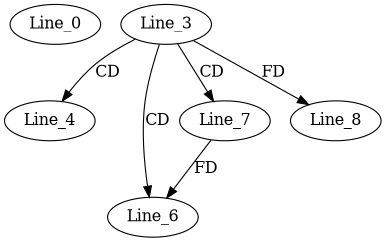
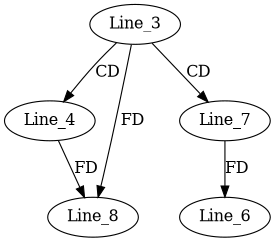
  digraph {
-   Line_0
    Line_3
    Line_4
    Line_6
    Line_7
    Line_8
    Line_3 -> Line_4 [label=CD]
-   Line_3 -> Line_6 [label=CD]
    Line_3 -> Line_7 [label=CD]
    Line_3 -> Line_8 [label=FD]
+   Line_4 -> Line_8 [label=FD]
    Line_7 -> Line_6 [label=FD]
  }
